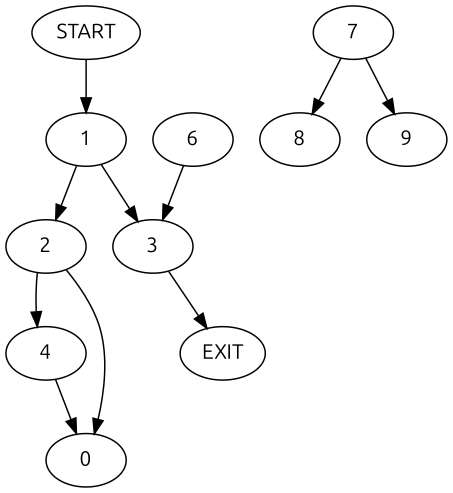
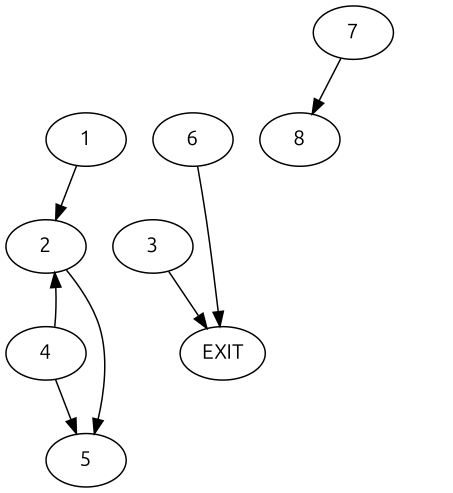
  digraph {
    fontname=Ubuntu
    node [fontname=Ubuntu]
    edge [fontname=Ubuntu]
-   n1 [label=START]
    1
    2
    3
    n5 [label=EXIT]
    4
-   5 [label=0]
+   5
    6
    7
    8
-   9
-   n1 -> 1
    1 -> 2
-   1 -> 3
-   2 -> 4
+   4 -> 2
    2 -> 5
    3 -> n5
    4 -> 5
-   6 -> 3
+   6 -> n5
    7 -> 8
-   7 -> 9
  }
